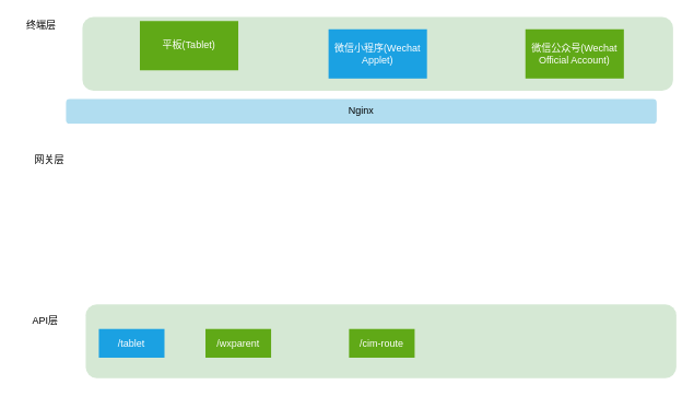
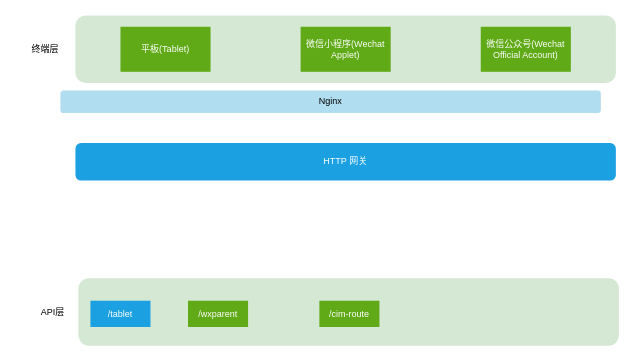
  <mxCell id="0" />
  <mxCell id="1" parent="0" />
- <mxCell id="2" value="终端层" style="text;html=1;align=center;verticalAlign=middle;whiteSpace=wrap;rounded=0;" vertex="1" parent="1"><mxGeometry x="20" y="15" width="60" height="30" as="geometry" /></mxCell>
+ <mxCell id="2" value="终端层" style="text;html=1;align=center;verticalAlign=middle;whiteSpace=wrap;rounded=0;" vertex="1" parent="1"><mxGeometry x="30" y="50" width="60" height="30" as="geometry" /></mxCell>
  <mxCell id="3" value="" style="rounded=1;whiteSpace=wrap;html=1;strokeWidth=2;fillColor=#d5e8d4;strokeColor=none;" vertex="1" parent="1"><mxGeometry x="100" y="20" width="720" height="90" as="geometry" /></mxCell>
- <mxCell id="4" value="平板(Tablet)" style="rounded=0;whiteSpace=wrap;html=1;strokeWidth=2;strokeColor=none;fillColor=#60a917;fontColor=#ffffff;" vertex="1" parent="1"><mxGeometry x="170" y="25" width="120" height="60" as="geometry" /></mxCell>
- <mxCell id="5" value="微信小程序(Wechat Applet)" style="rounded=0;whiteSpace=wrap;html=1;strokeWidth=2;fillColor=#1ba1e2;strokeColor=none;fontColor=#ffffff;" vertex="1" parent="1"><mxGeometry x="400" y="35" width="120" height="60" as="geometry" /></mxCell>
+ <mxCell id="4" value="平板(Tablet)" style="rounded=0;whiteSpace=wrap;html=1;strokeWidth=2;strokeColor=none;fillColor=#60a917;fontColor=#ffffff;" vertex="1" parent="1"><mxGeometry x="160" y="35" width="120" height="60" as="geometry" /></mxCell>
+ <mxCell id="5" value="微信小程序(Wechat Applet)" style="rounded=0;whiteSpace=wrap;html=1;strokeWidth=2;fillColor=#60a917;strokeColor=none;fontColor=#ffffff;" vertex="1" parent="1"><mxGeometry x="400" y="35" width="120" height="60" as="geometry" /></mxCell>
  <mxCell id="6" value="微信公众号(Wechat Official Account)" style="rounded=0;whiteSpace=wrap;html=1;strokeWidth=2;strokeColor=none;fillColor=#60a917;fontColor=#ffffff;" vertex="1" parent="1"><mxGeometry x="640" y="35" width="120" height="60" as="geometry" /></mxCell>
- <mxCell id="7" value="网关层" style="text;html=1;align=center;verticalAlign=middle;whiteSpace=wrap;rounded=0;" vertex="1" parent="1"><mxGeometry y="180" width="80" height="30" as="geometry" x="20" /></mxCell>
- <mxCell id="9" value="API层" style="text;html=1;align=center;verticalAlign=middle;whiteSpace=wrap;rounded=0;" vertex="1" parent="1"><mxGeometry x="25" y="375" width="60" height="30" as="geometry" /></mxCell>
+ <mxCell id="8" value="HTTP 网关" style="rounded=1;whiteSpace=wrap;html=1;strokeWidth=2;fillColor=#1ba1e2;strokeColor=none;fontColor=#ffffff;" vertex="1" parent="1"><mxGeometry x="100" y="190" width="720" height="50" as="geometry" /></mxCell>
+ <mxCell id="9" value="API层" style="text;html=1;align=center;verticalAlign=middle;whiteSpace=wrap;rounded=0;" vertex="1" parent="1"><mxGeometry x="40" y="400" width="60" height="30" as="geometry" /></mxCell>
  <mxCell id="10" value="" style="rounded=1;whiteSpace=wrap;html=1;strokeWidth=2;fillColor=#d5e8d4;strokeColor=none;" vertex="1" parent="1"><mxGeometry x="104" y="370" width="720" height="90" as="geometry" /></mxCell>
  <mxCell id="11" value="/tablet" style="rounded=0;whiteSpace=wrap;html=1;strokeWidth=2;strokeColor=none;fillColor=#1ba1e2;fontColor=#ffffff;" vertex="1" parent="1"><mxGeometry x="120" y="400" width="80" height="35" as="geometry" /></mxCell>
  <mxCell id="12" value="Nginx" style="rounded=1;whiteSpace=wrap;html=1;strokeWidth=2;fillColor=#b1ddf0;strokeColor=none;" vertex="1" parent="1"><mxGeometry x="80" y="120" width="720" height="30" as="geometry" /></mxCell>
  <mxCell id="13" value="/wxparent" style="rounded=0;whiteSpace=wrap;html=1;strokeWidth=2;strokeColor=none;fillColor=#60a917;fontColor=#ffffff;" vertex="1" parent="1"><mxGeometry x="250" y="400" width="80" height="35" as="geometry" /></mxCell>
  <mxCell id="14" value="/cim-route" style="rounded=0;whiteSpace=wrap;html=1;strokeWidth=2;strokeColor=none;fillColor=#60a917;fontColor=#ffffff;" vertex="1" parent="1"><mxGeometry x="425" y="400" width="80" height="35" as="geometry" /></mxCell>
